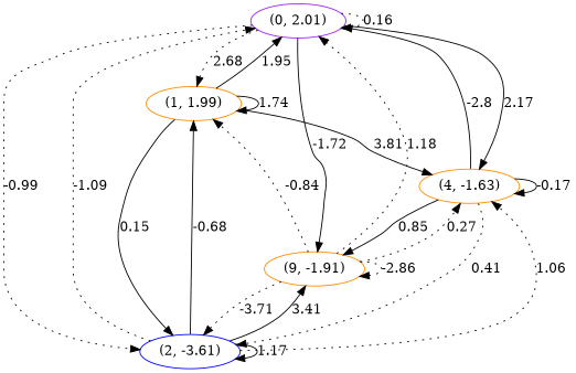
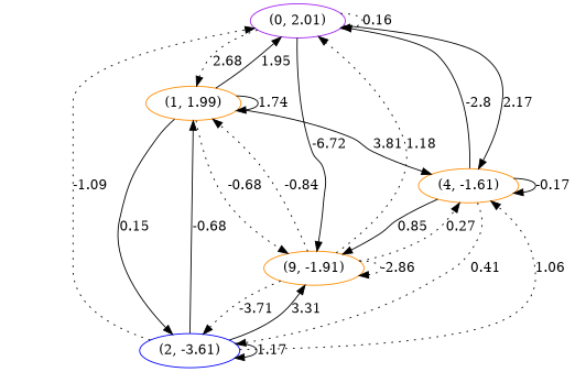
  digraph {
    node [color=darkorange]
    edge [style=dotted]
    n1 [color=purple label="(0, 2.01)"]
    n2 [label="(1, 1.99)"]
    n3 [color=blue label="(2, -3.61)"]
    n4 [label="(9, -1.91)"]
-   n5 [label="(4, -1.63)"]
+   n5 [label="(4, -1.61)"]
    n1 -> n1 [label=0.16]
    n1 -> n2 [label=2.68]
-   n1 -> n3 [label=-0.99]
-   n1 -> n4 [label=-1.72 style=solid]
+   n1 -> n4 [label=-6.72 style=solid]
    n1 -> n5 [label=2.17 style=solid]
    n2 -> n1 [label=1.95 style=solid]
    n2 -> n2 [label=1.74 style=solid]
    n2 -> n3 [label=0.15 style=solid]
+   n2 -> n4 [label=-0.68]
    n2 -> n5 [label=3.81 style=solid]
    n3 -> n1 [label=-1.09]
    n3 -> n2 [label=-0.68 style=solid]
    n3 -> n3 [label=1.17 style=solid]
-   n3 -> n4 [label=3.41 style=solid]
+   n3 -> n4 [label=3.31 style=solid]
    n3 -> n5 [label=1.06]
    n4 -> n1 [label=1.18]
    n4 -> n2 [label=-0.84]
    n4 -> n3 [label=-3.71]
    n4 -> n4 [label=-2.86]
    n4 -> n5 [label=0.27]
    n5 -> n1 [label=-2.8 style=solid]
    n5 -> n3 [label=0.41]
    n5 -> n4 [label=0.85 style=solid]
    n5 -> n5 [label=-0.17 style=solid]
  }
